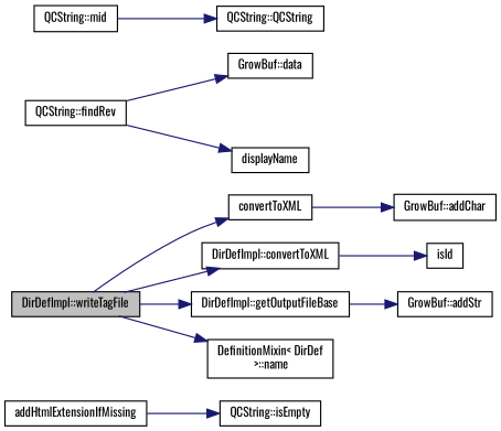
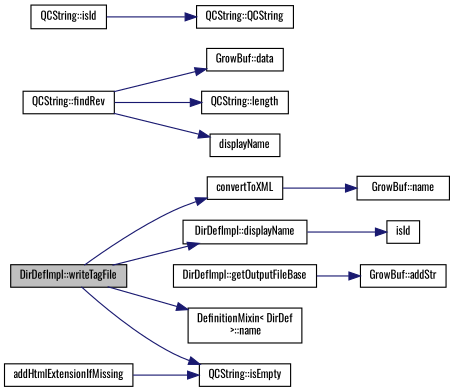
  digraph {
    fontname=Oswald
    rankdir=LR
    node [color=black fillcolor=white fontname=Oswald fontsize=10 shape=record style=filled]
    edge [color=midnightblue fontname=Oswald fontsize=10 labelfontname=Helvetica labelfontsize=10 style=solid]
    n1 [fillcolor=grey75 fontcolor=black height=0.2 label="DirDefImpl::writeTagFile" width=0.4]
    n2 [height=0.2 label=convertToXML width=0.4]
-   n3 [height=0.2 label="DirDefImpl::convertToXML" width=0.4]
+   n3 [height=0.2 label="DirDefImpl::displayName" width=0.4]
    n4 [height=0.2 label="DirDefImpl::getOutputFileBase" width=0.4]
    n5 [height=0.2 label="DefinitionMixin\< DirDef\l \>::name" width=0.4]
    n6 [height=0.2 label=addHtmlExtensionIfMissing width=0.4]
    n7 [height=0.2 label="QCString::isEmpty" width=0.4]
-   n8 [height=0.2 label="GrowBuf::addChar" width=0.4]
+   n8 [height=0.2 label="GrowBuf::name" width=0.4]
    n9 [height=0.2 label=isId width=0.4]
    n10 [height=0.2 label="GrowBuf::addStr" width=0.4]
    n11 [height=0.2 label="QCString::findRev" width=0.4]
    n12 [height=0.2 label="GrowBuf::data" width=0.4]
+   n13 [height=0.2 label="QCString::length" width=0.4]
    n14 [height=0.2 label=displayName width=0.4]
-   n15 [height=0.2 label="QCString::mid" width=0.4]
+   n15 [height=0.2 label="QCString::isId" width=0.4]
    n16 [height=0.2 label="QCString::QCString" width=0.4]
    n1 -> n2
    n1 -> n3
-   n1 -> n4
+   n1 -> n7
    n1 -> n5
    n2 -> n8
    n3 -> n9
    n4 -> n10
    n6 -> n7
    n11 -> n12
+   n11 -> n13
    n11 -> n14
    n15 -> n16
  }
